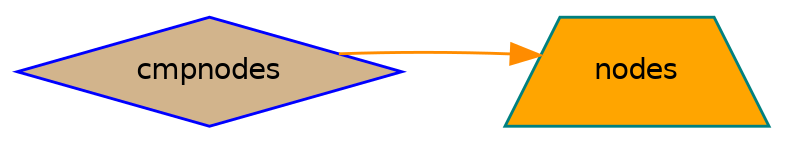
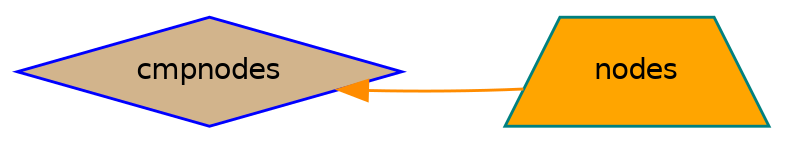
  digraph {
    rankdir=LR
    node [fontname=Helvetica fontsize=10 style=filled]
    n1 [color=blue fillcolor=tan fontcolor=black height=0.2 label=cmpnodes shape=diamond width=0.4]
    n2 [color=teal fillcolor=orange height=0.2 label=nodes shape=trapezium width=0.4]
-   n2 -> n1 [color=darkorange dir=back fontname=Helvetica fontsize=10 labelfontname=Helvetica labelfontsize=10 shape=plaintext style=solid]
+   n1 -> n2 [color=darkorange dir=back fontname=Helvetica fontsize=10 labelfontname=Helvetica labelfontsize=10 shape=plaintext style=solid]
  }
